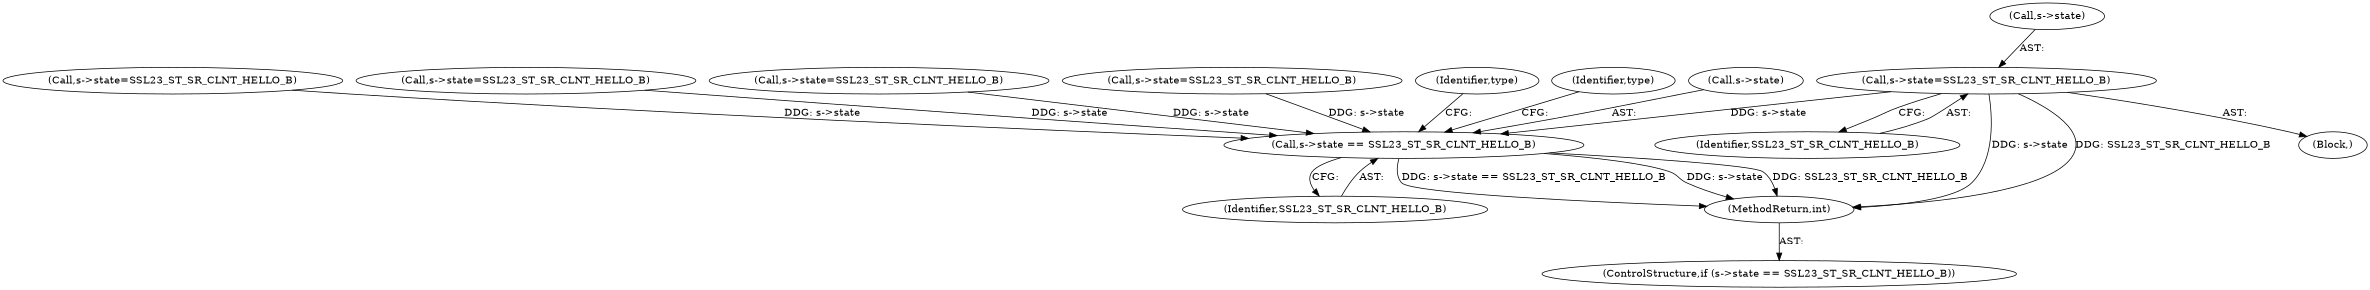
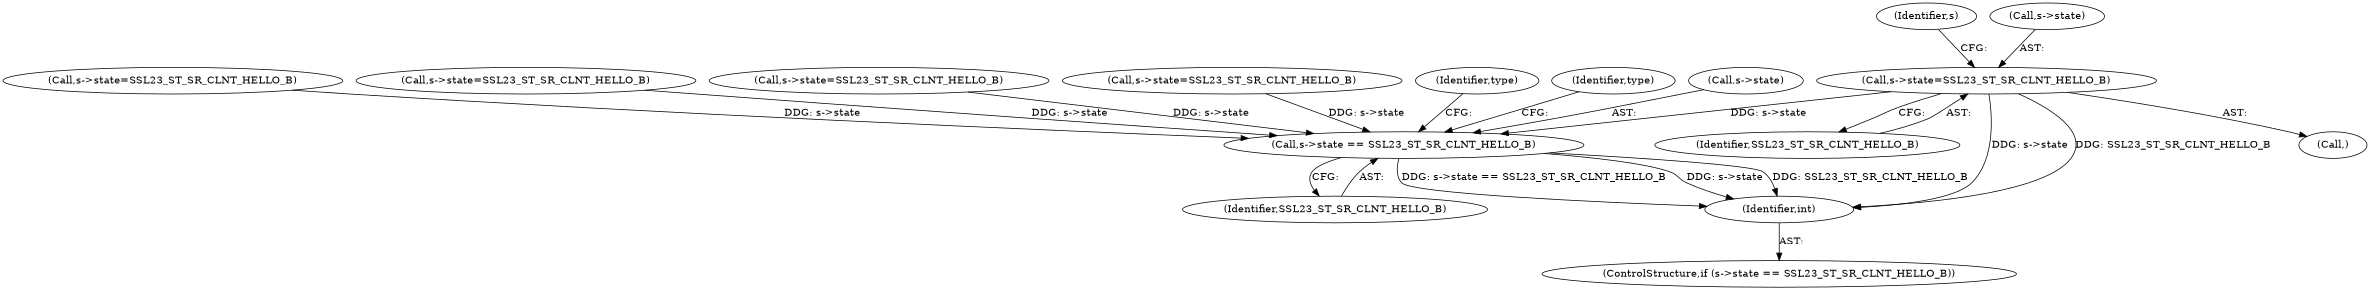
  digraph {
    n1 [label="(Call,s->state=SSL23_ST_SR_CLNT_HELLO_B)"]
    n2 [label="(Call,s->state == SSL23_ST_SR_CLNT_HELLO_B)"]
    n3 [label="(Identifier,SSL23_ST_SR_CLNT_HELLO_B)"]
-   n4 [label="(MethodReturn,int)"]
-   n5 [label="(Block,)"]
+   n4 [label="(Identifier,int)"]
+   n5 [label="(Call,)"]
    n6 [label="(Identifier,SSL23_ST_SR_CLNT_HELLO_B)"]
    n7 [label="(ControlStructure,if (s->state == SSL23_ST_SR_CLNT_HELLO_B))"]
+   n8 [label="(Identifier,s)"]
    n9 [label="(Call,s->state=SSL23_ST_SR_CLNT_HELLO_B)"]
    n10 [label="(Call,s->state)"]
    n11 [label="(Call,s->state=SSL23_ST_SR_CLNT_HELLO_B)"]
    n12 [label="(Call,s->state=SSL23_ST_SR_CLNT_HELLO_B)"]
    n13 [label="(Call,s->state=SSL23_ST_SR_CLNT_HELLO_B)"]
    n14 [label="(Identifier,type)"]
    n15 [label="(Identifier,type)"]
    n16 [label="(Call,s->state)"]
    n1 -> n2 [label="DDG: s->state"]
    n1 -> n3 [label="CFG: "]
    n1 -> n4 [label="DDG: s->state"]
    n1 -> n4 [label="DDG: SSL23_ST_SR_CLNT_HELLO_B"]
    n1 -> n5 [label="AST: "]
    n2 -> n4 [label="DDG: s->state"]
    n2 -> n4 [label="DDG: SSL23_ST_SR_CLNT_HELLO_B"]
    n2 -> n4 [label="DDG: s->state == SSL23_ST_SR_CLNT_HELLO_B"]
    n2 -> n6 [label="CFG: "]
    n3 -> n1 [label="AST: "]
    n4 -> n7 [label="AST: "]
    n6 -> n2 [label="AST: "]
+   n8 -> n1 [label="CFG: "]
    n9 -> n2 [label="DDG: s->state"]
    n10 -> n1 [label="AST: "]
    n11 -> n2 [label="DDG: s->state"]
    n12 -> n2 [label="DDG: s->state"]
    n13 -> n2 [label="DDG: s->state"]
    n14 -> n2 [label="CFG: "]
    n15 -> n2 [label="CFG: "]
    n16 -> n2 [label="AST: "]
  }
